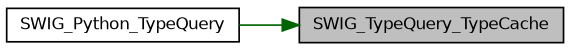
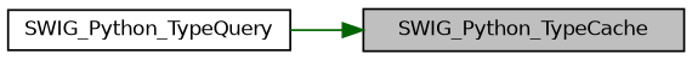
  digraph {
    rankdir=RL
    node [color=black fontname=Helvetica fontsize=10 shape=record style=filled]
-   n1 [fillcolor=grey75 fontcolor=black height=0.2 label=SWIG_TypeQuery_TypeCache width=0.4]
+   n1 [fillcolor=grey75 fontcolor=black height=0.2 label=SWIG_Python_TypeCache width=0.4]
    n2 [fillcolor=white height=0.2 label=SWIG_Python_TypeQuery width=0.4]
    n1 -> n2 [color=darkgreen dir=back fontname=Helvetica fontsize=10 labelfontname=Helvetica labelfontsize=10 style=solid]
  }
